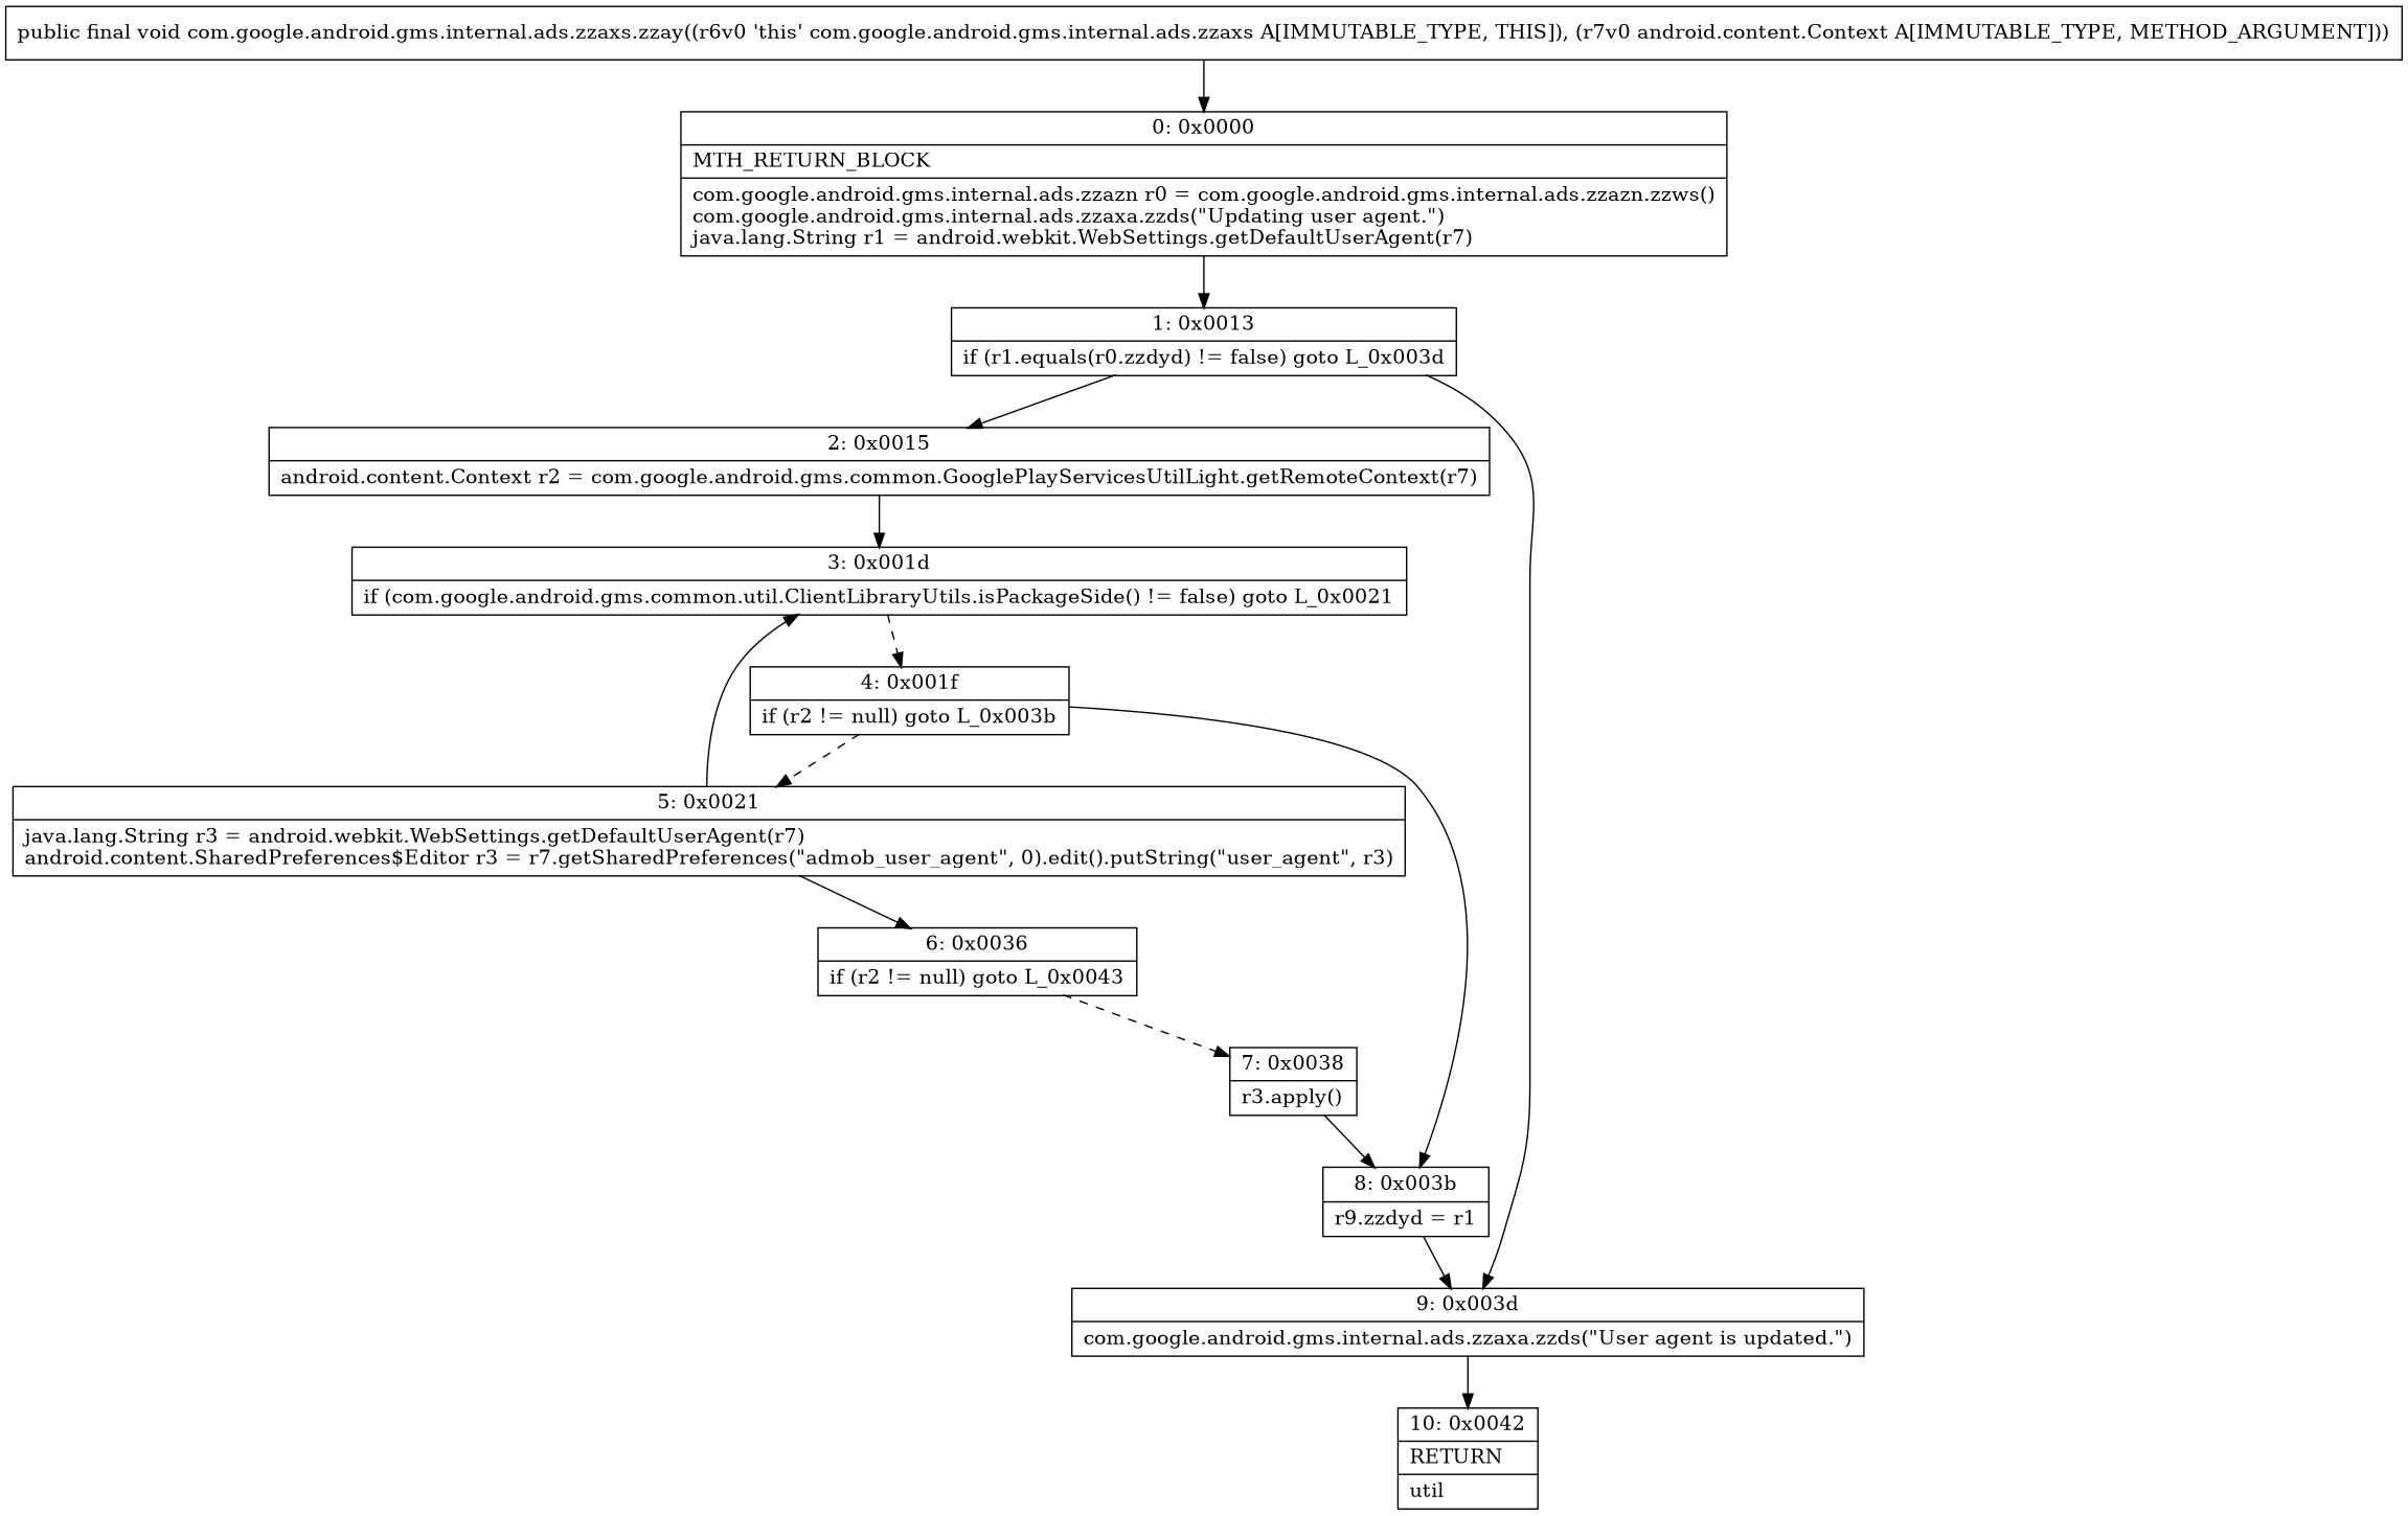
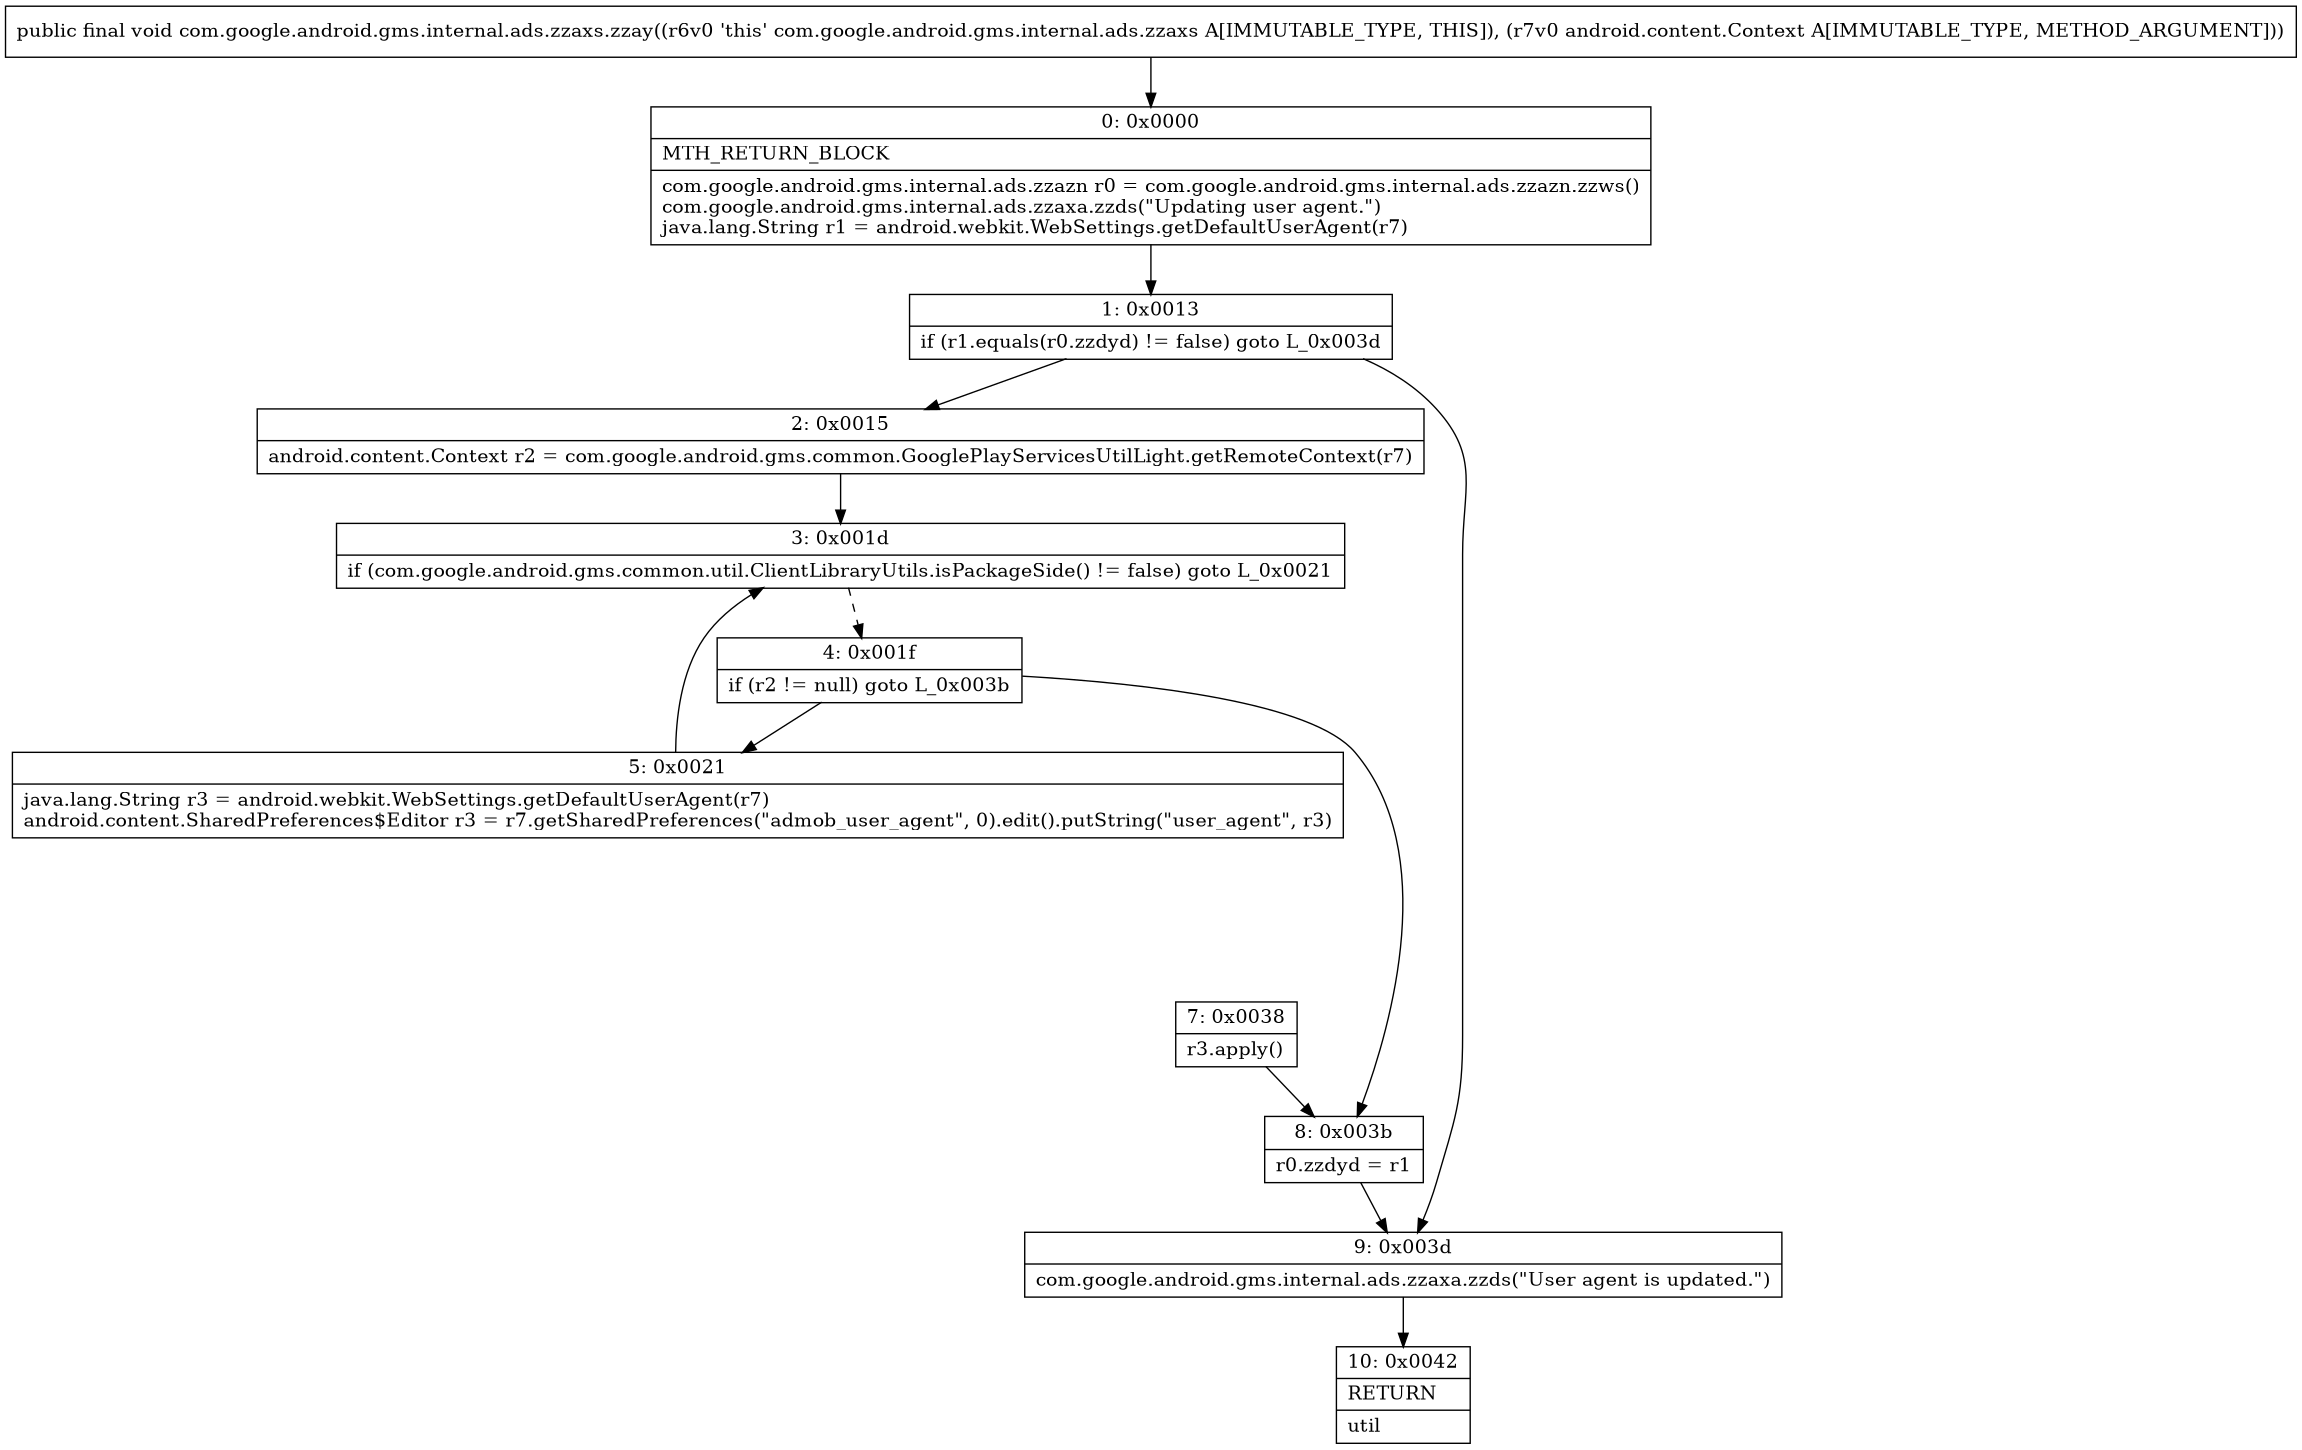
  digraph {
    node [shape=record]
    n1 [label="{0\:\ 0x0000|MTH_RETURN_BLOCK\l|com.google.android.gms.internal.ads.zzazn r0 = com.google.android.gms.internal.ads.zzazn.zzws()\lcom.google.android.gms.internal.ads.zzaxa.zzds(\"Updating user agent.\")\ljava.lang.String r1 = android.webkit.WebSettings.getDefaultUserAgent(r7)\l}"]
    n2 [label="{1\:\ 0x0013|if (r1.equals(r0.zzdyd) != false) goto L_0x003d\l}"]
    n3 [label="{2\:\ 0x0015|android.content.Context r2 = com.google.android.gms.common.GooglePlayServicesUtilLight.getRemoteContext(r7)\l}"]
    n4 [label="{9\:\ 0x003d|com.google.android.gms.internal.ads.zzaxa.zzds(\"User agent is updated.\")\l}"]
    n5 [label="{3\:\ 0x001d|if (com.google.android.gms.common.util.ClientLibraryUtils.isPackageSide() != false) goto L_0x0021\l}"]
    n6 [label="{10\:\ 0x0042|RETURN\l|util\l}"]
    n7 [label="{4\:\ 0x001f|if (r2 != null) goto L_0x003b\l}"]
    n8 [label="{5\:\ 0x0021|java.lang.String r3 = android.webkit.WebSettings.getDefaultUserAgent(r7)\landroid.content.SharedPreferences$Editor r3 = r7.getSharedPreferences(\"admob_user_agent\", 0).edit().putString(\"user_agent\", r3)\l}"]
-   n9 [label="{8\:\ 0x003b|r9.zzdyd = r1\l}"]
-   n10 [label="{6\:\ 0x0036|if (r2 != null) goto L_0x0043\l}"]
+   n9 [label="{8\:\ 0x003b|r0.zzdyd = r1\l}"]
    n11 [label="{7\:\ 0x0038|r3.apply()\l}"]
    n12 [label="{public final void com.google.android.gms.internal.ads.zzaxs.zzay((r6v0 'this' com.google.android.gms.internal.ads.zzaxs A[IMMUTABLE_TYPE, THIS]), (r7v0 android.content.Context A[IMMUTABLE_TYPE, METHOD_ARGUMENT])) }"]
    n1 -> n2
    n2 -> n3 [style=solid]
    n2 -> n4
    n3 -> n5
    n4 -> n6
    n5 -> n7 [style=dashed]
-   n7 -> n8 [style=dashed]
+   n7 -> n8 [style=solid]
    n7 -> n9
    n8 -> n5
-   n8 -> n10
    n9 -> n4
-   n10 -> n11 [style=dashed]
    n11 -> n9
    n12 -> n1
  }
